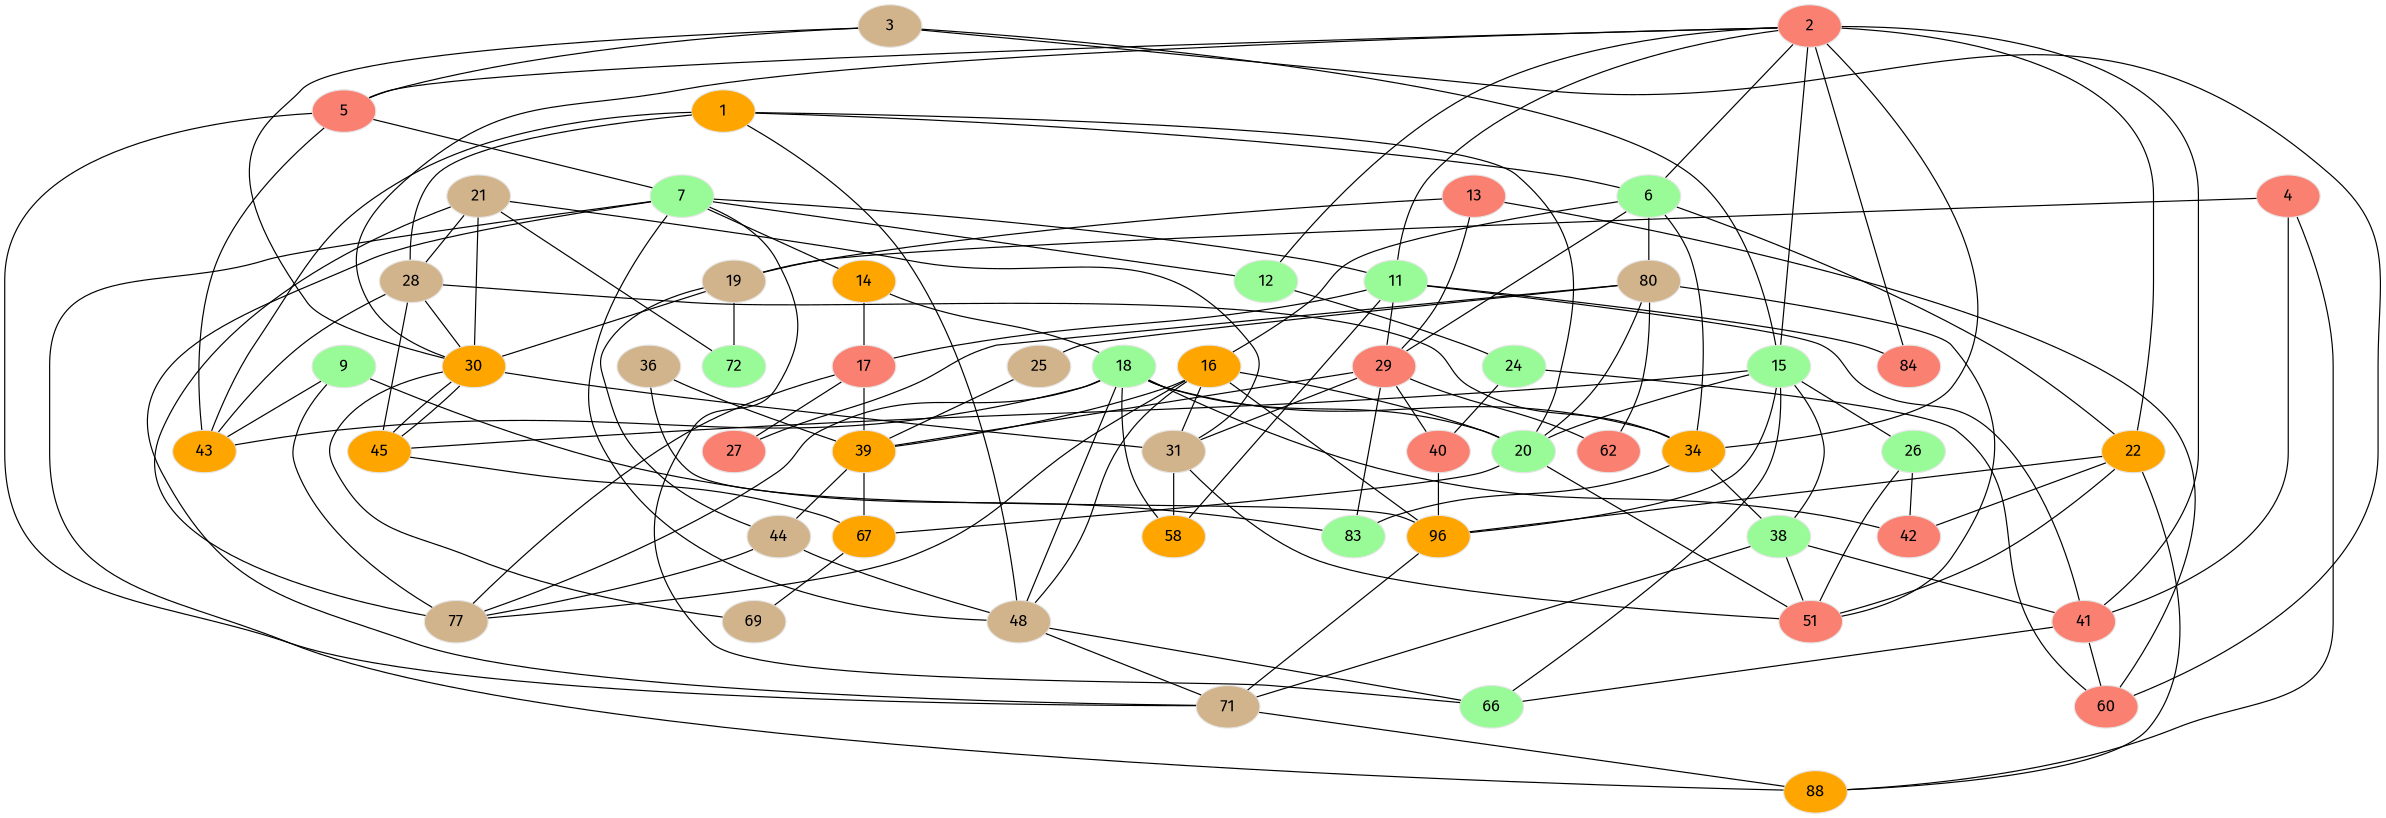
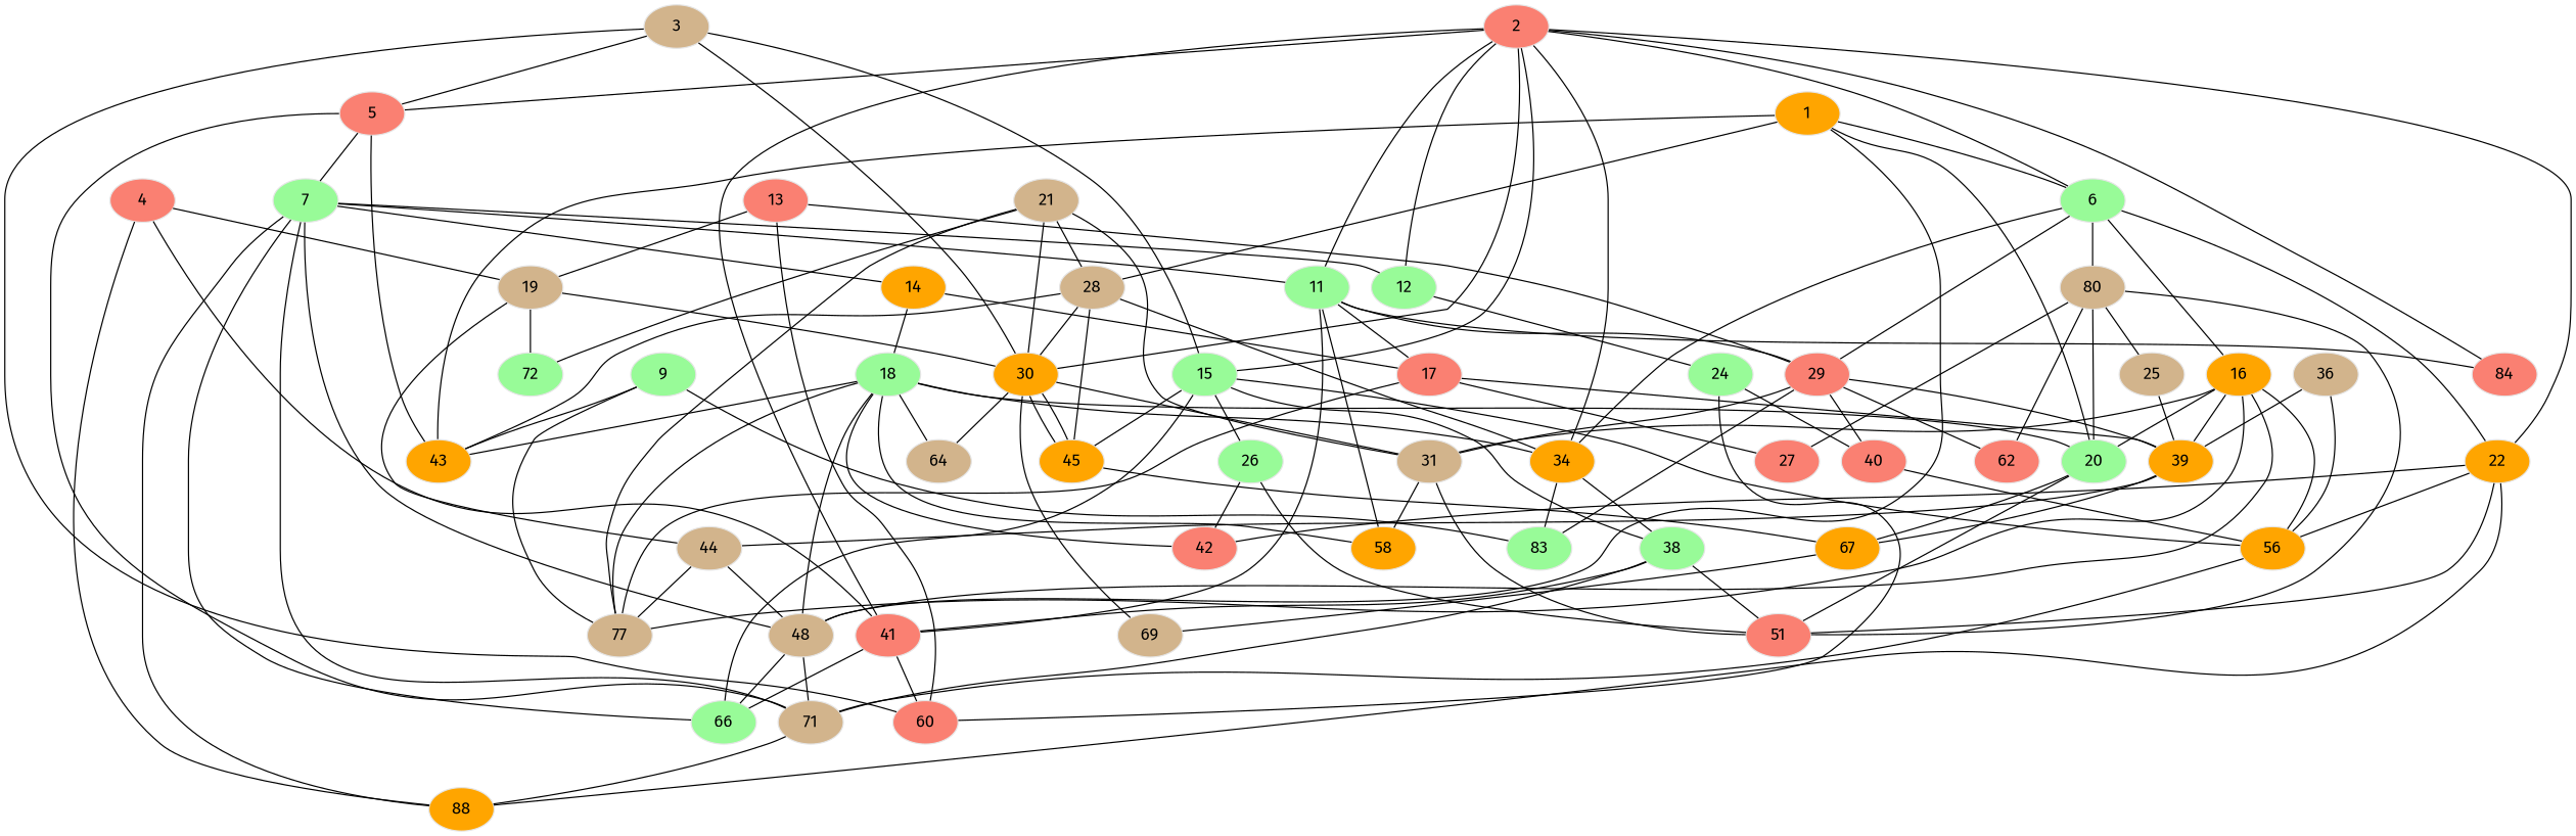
  graph {
    fontname="Fira Sans"
    node [color=gray90 fillcolor=palegreen fontname="Fira Sans" style=filled]
    edge [fontname="Fira Sans"]
    1 [fillcolor=orange super="+8"]
    6 [super="+63"]
    20 [super="+47"]
    28 [fillcolor=tan super="+37"]
    43 [fillcolor=orange super="+53"]
    48 [fillcolor=tan super="+81"]
    22 [fillcolor=orange super="+79"]
    34 [fillcolor=orange super="+52"]
    n9 [fillcolor=tan label=80 super="+68"]
    16 [fillcolor=orange super="+49"]
    29 [fillcolor=salmon super="+33"]
    51 [fillcolor=salmon super="+86"]
    67 [fillcolor=orange super="+70"]
    30 [fillcolor=orange super="+85"]
    45 [fillcolor=orange]
    71 [fillcolor=tan super="+82"]
    66
    2 [fillcolor=salmon super="+23"]
    5 [fillcolor=salmon super="+57"]
    11 [super="+50"]
    12
    15 [super="+61"]
    41 [fillcolor=salmon super="+46"]
    84 [fillcolor=salmon]
    7 [super="+65"]
    17 [fillcolor=salmon super="+80"]
    58 [fillcolor=orange]
    24
    26
    38 [super="+73"]
-   56 [fillcolor=orange super="+76" label=96]
+   56 [fillcolor=orange super="+76"]
    88 [fillcolor=orange]
    42 [fillcolor=salmon]
    31 [fillcolor=tan super="+74"]
+   64 [fillcolor=tan]
    69 [fillcolor=tan]
    83
    60 [fillcolor=salmon]
    3 [fillcolor=tan super="+35"]
    19 [fillcolor=tan super="+78"]
    44 [fillcolor=tan]
    72
    4 [fillcolor=salmon]
    14 [fillcolor=orange super="+59"]
    36 [fillcolor=tan]
    39 [fillcolor=orange super="+55"]
    25 [fillcolor=tan]
    27 [fillcolor=salmon]
    62 [fillcolor=salmon]
    77 [fillcolor=tan super="+87"]
    40 [fillcolor=salmon]
    18 [super="+75"]
    9
    13 [fillcolor=salmon]
    21 [fillcolor=tan super="+32"]
    1 -- 6
    1 -- 20
    1 -- 28
    1 -- 43 [weight=2]
    1 -- 48
    6 -- 22
    6 -- 34
    6 -- n9
    6 -- 16
    6 -- 29
    20 -- 51
    20 -- 67
    28 -- 43
    28 -- 34 [weight=2]
    28 -- 30
    28 -- 45
    48 -- 71
    48 -- 66
    22 -- 51
    22 -- 56
    22 -- 88
    22 -- 42
    34 -- 38
    34 -- 83
    n9 -- 20
    n9 -- 51
    n9 -- 25
    n9 -- 27
    n9 -- 62
    16 -- 20
    16 -- 48
    16 -- 56
    16 -- 31
    16 -- 39
    16 -- 77
    29 -- 31
    29 -- 83
    29 -- 39
    29 -- 62
    29 -- 40
    67 -- 69
    30 -- 45
    30 -- 45
    30 -- 31
+   30 -- 64
    30 -- 69
    45 -- 67
    71 -- 88
    2 -- 6
    2 -- 22
    2 -- 34
    2 -- 30
    2 -- 5
    2 -- 11
    2 -- 12
    2 -- 15
    2 -- 41
    2 -- 84
    5 -- 43
    5 -- 71
    5 -- 7
    11 -- 29
    11 -- 41
    11 -- 84
    11 -- 17
    11 -- 58
    12 -- 24
-   15 -- 20
    15 -- 45
    15 -- 66
    15 -- 26
    15 -- 38
    15 -- 56
    41 -- 66
    41 -- 60
    7 -- 48
    7 -- 71
    7 -- 66
    7 -- 11
    7 -- 12
    7 -- 88
    7 -- 14
    17 -- 39
    17 -- 27
    17 -- 77
    24 -- 60
    24 -- 40
    26 -- 51
    26 -- 42
    38 -- 51
    38 -- 71
    38 -- 41 [weight=2]
    56 -- 71
    31 -- 51
    31 -- 58
    3 -- 30
    3 -- 5
    3 -- 15
    3 -- 60
    19 -- 30
    19 -- 44
    19 -- 72
    44 -- 48
    44 -- 77
    4 -- 41
    4 -- 88
    4 -- 19
    14 -- 17 [weight=2]
    14 -- 18
    36 -- 56
    36 -- 39
    39 -- 67
    39 -- 44
    25 -- 39
    40 -- 56
    18 -- 20
    18 -- 43
    18 -- 48
    18 -- 34
    18 -- 58
    18 -- 42
+   18 -- 64
    18 -- 77
    9 -- 43
    9 -- 83
    9 -- 77
    13 -- 29
    13 -- 60
    13 -- 19
    21 -- 28
    21 -- 30
    21 -- 31
    21 -- 72
    21 -- 77
  }
